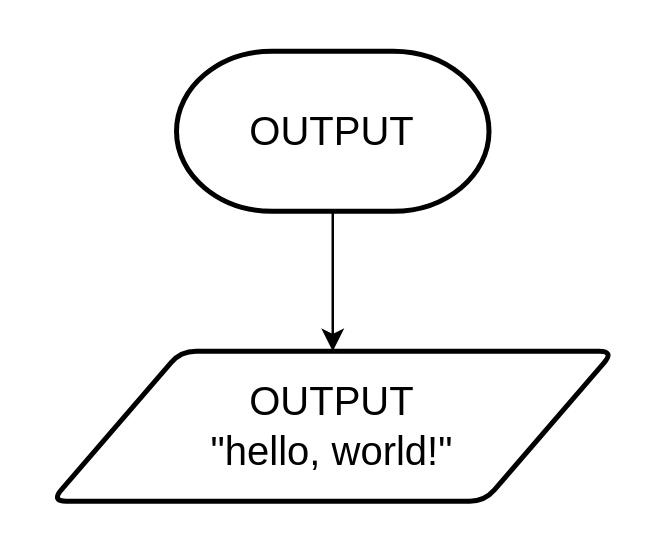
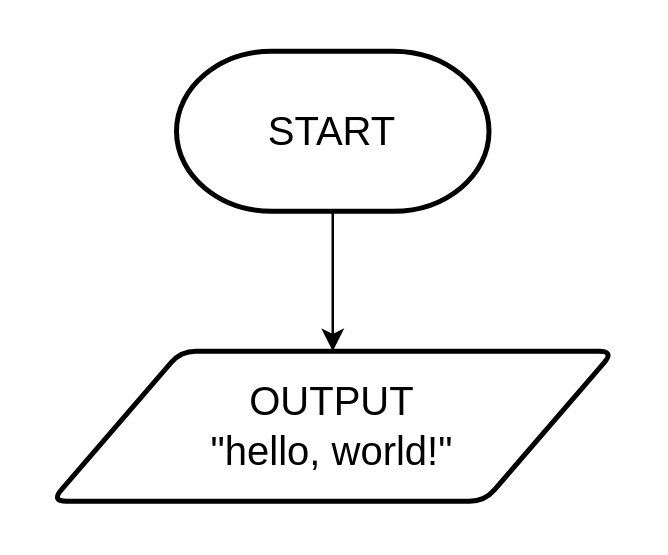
  <mxCell id="0" />
  <mxCell id="1" parent="0" />
  <mxCell id="2" style="edgeStyle=orthogonalEdgeStyle;rounded=0;orthogonalLoop=1;jettySize=auto;html=1;entryX=0.5;entryY=0;entryDx=0;entryDy=0;fontSize=16;" edge="1" parent="1" source="3" target="4"><mxGeometry relative="1" as="geometry" /></mxCell>
- <mxCell id="3" value="OUTPUT" style="strokeWidth=2;html=1;shape=mxgraph.flowchart.terminator;whiteSpace=wrap;fontSize=16;" vertex="1" parent="1"><mxGeometry x="70" y="20" width="125" height="64" as="geometry" /></mxCell>
+ <mxCell id="3" value="START" style="strokeWidth=2;html=1;shape=mxgraph.flowchart.terminator;whiteSpace=wrap;fontSize=16;" vertex="1" parent="1"><mxGeometry x="70" y="20" width="125" height="64" as="geometry" /></mxCell>
  <mxCell id="4" value="OUTPUT&lt;br&gt;&quot;hello, world!&quot;" style="shape=parallelogram;html=1;strokeWidth=2;perimeter=parallelogramPerimeter;whiteSpace=wrap;rounded=1;arcSize=12;size=0.23;fontSize=16;spacing=2;" vertex="1" parent="1"><mxGeometry x="20" y="140" width="225" height="60" as="geometry" /></mxCell>
